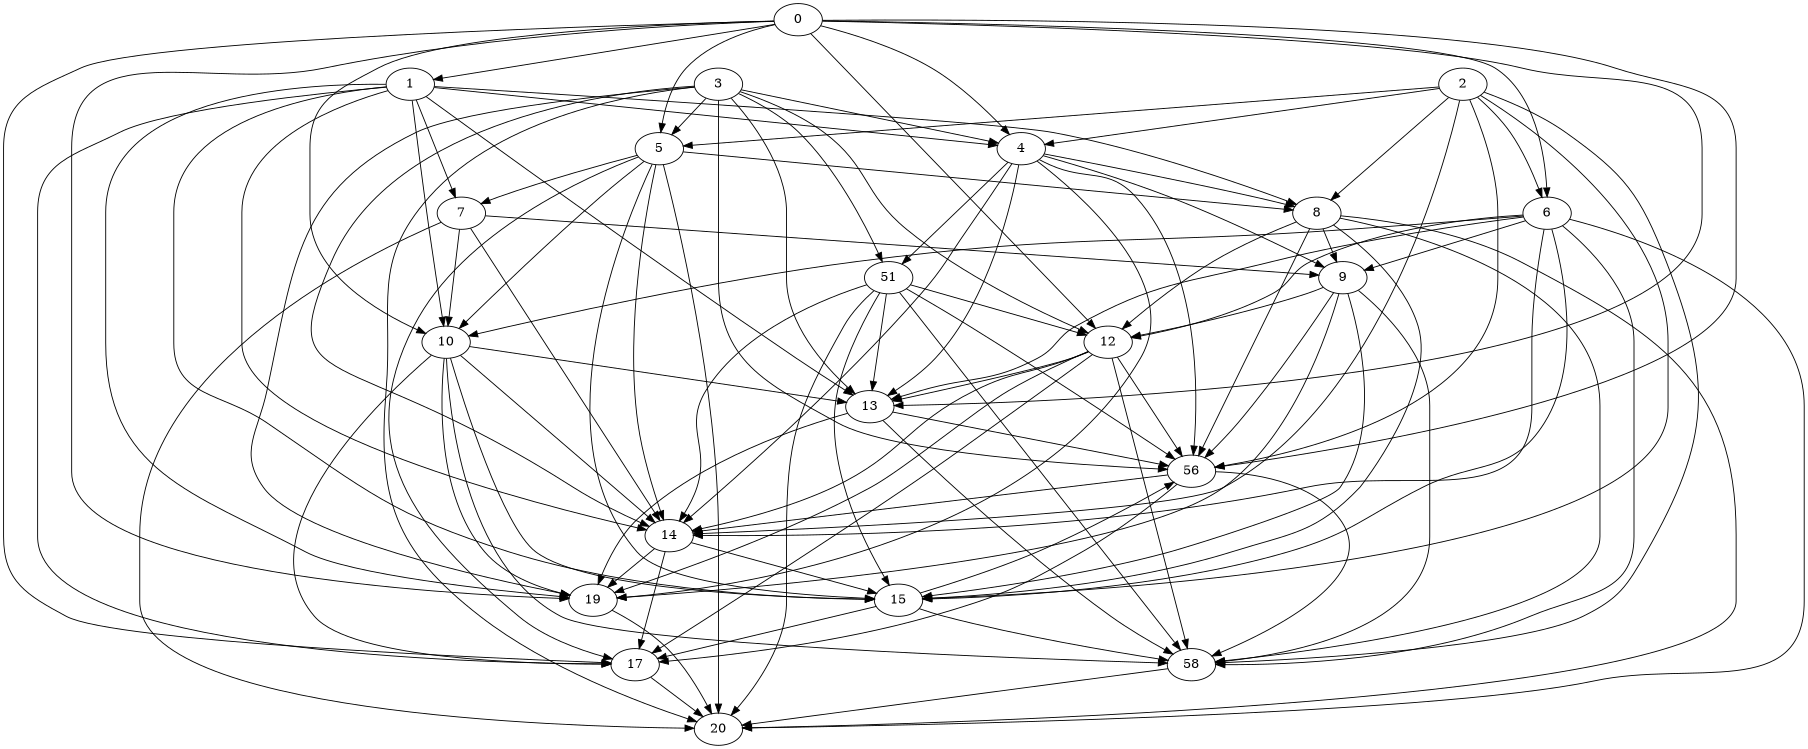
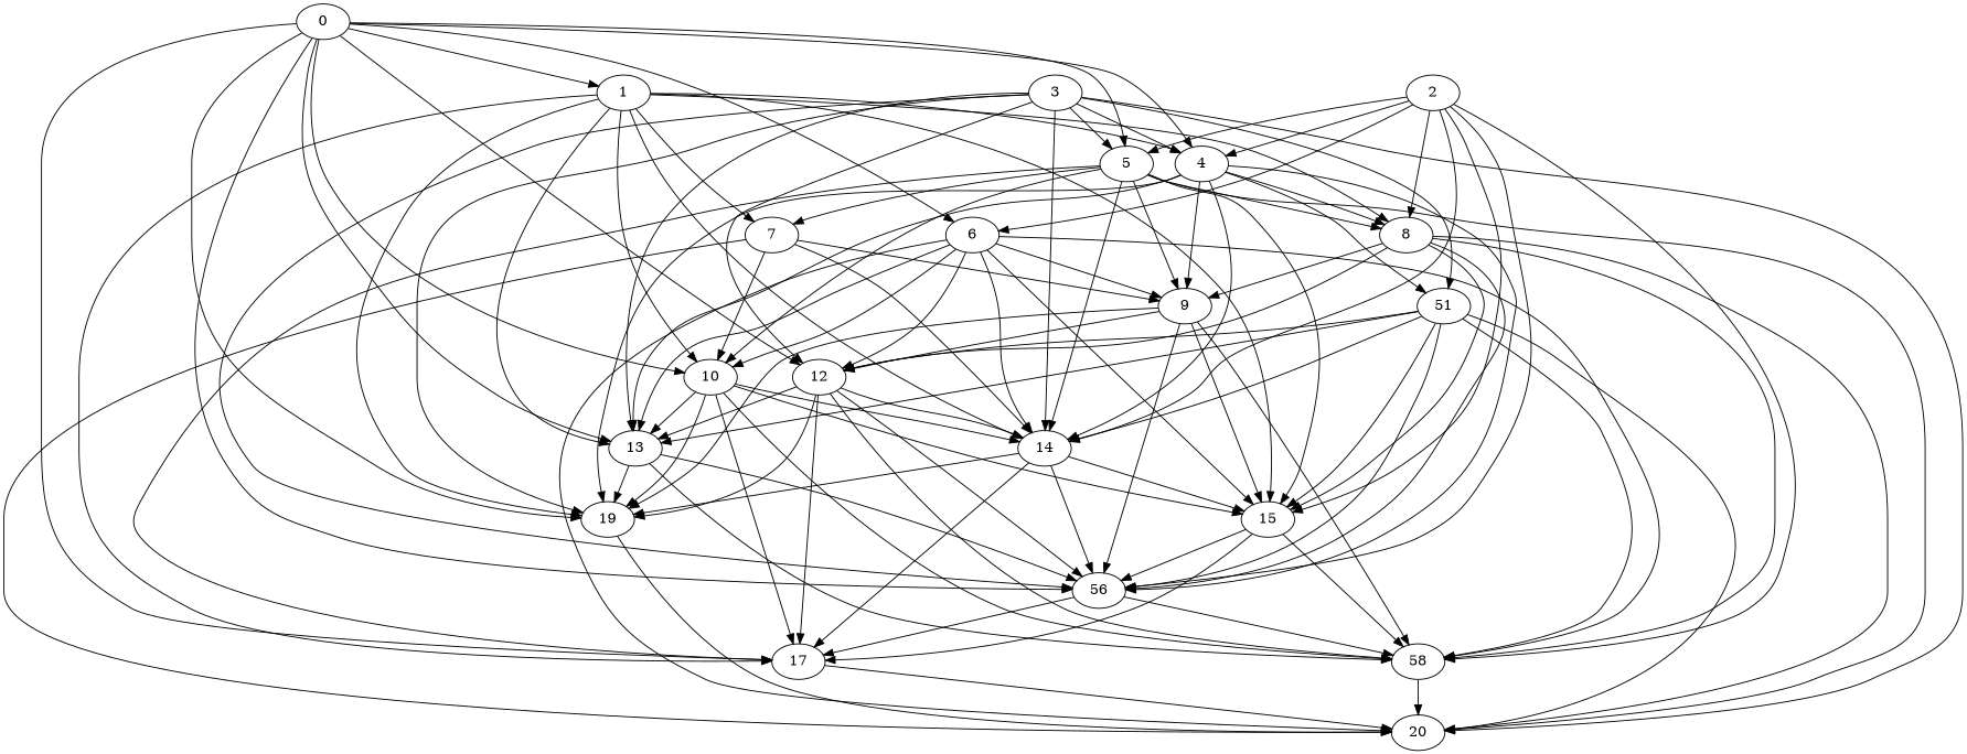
  digraph {
    "Duplicate states"=0
    GraphType=Random
    "Max states in OPEN"=0
    Modes="120000ms; topo-ordered tasks, ; Pruning: task equivalence, fixed order ready list, ; F-value: ; Optimisation: best schedule length (SL) optimisation on equal, "
    NumberOfTasks=21
    "Pruned using list schedule length"=2978
    "States removed from OPEN"=0
    TargetSystem="Homogeneous-2"
    "Time to schedule (ms)"=430
    "Total idle time"=886
    "Total schedule length"=3946
    "Total sequential time"=6849
    "Total states created"=22846
    node [Processor=1 "Start time"=0 Weight=164]
    edge [Weight=9]
    0 ["Finish time"=548 Processor=0 Weight=548]
    1 ["Finish time"=877 Processor=0 "Start time"=548 Weight=329]
    4 ["Finish time"=1270 "Start time"=886 Weight=384]
    5 ["Finish time"=721 "Start time"=557]
    6 ["Finish time"=885 "Start time"=721]
    10 ["Finish time"=1982 "Start time"=1653 Weight=329]
    12 ["Finish time"=2027 Processor=0 "Start time"=1863]
    13 ["Finish time"=2200 "Start time"=2036]
    n9 ["Finish time"=3288 Processor=0 "Start time"=2959 Weight=329 label=56]
    17 ["Finish time"=3789 "Start time"=3296 Weight=493]
    19 ["Finish time"=3018 "Start time"=2580 Weight=438]
    7 ["Finish time"=1370 Processor=0 "Start time"=877 Weight=493]
    8 ["Finish time"=1489 "Start time"=1270 Weight=219]
    14 ["Finish time"=2575 Processor=0 "Start time"=2027 Weight=548]
    15 ["Finish time"=2959 Processor=0 "Start time"=2575 Weight=384]
    n16 ["Finish time"=1863 Processor=0 "Start time"=1370 Weight=493 label=51]
    9 ["Finish time"=1653 "Start time"=1489]
    20 ["Finish time"=3946 Processor=0 "Start time"=3836 Weight=110]
    n19 ["Finish time"=3836 Processor=0 "Start time"=3288 Weight=548 label=58]
    2 ["Finish time"=384 "Start time"=110 Weight=274]
    3 ["Finish time"=110 Weight=110]
    0 -> 1 [Weight=10]
    0 -> 4
    0 -> 5
    0 -> 6 [Weight=5]
    0 -> 10
    0 -> 12 [Weight=6]
    0 -> 13 [Weight=7]
    0 -> n9 [Weight=6]
    0 -> 17 [Weight=6]
    0 -> 19
    1 -> 4
    1 -> 10 [Weight=6]
    1 -> 13 [Weight=8]
    1 -> 17 [Weight=4]
    1 -> 19 [Weight=4]
    1 -> 7
    1 -> 8
    1 -> 14
    1 -> 15 [Weight=3]
    4 -> 13 [Weight=4]
    4 -> n9 [Weight=8]
    4 -> 19
    4 -> 8 [Weight=6]
    4 -> 14 [Weight=3]
    4 -> n16 [Weight=7]
    4 -> 9 [Weight=3]
    5 -> 10 [Weight=8]
    5 -> 17 [Weight=5]
    5 -> 7 [Weight=8]
    5 -> 8 [Weight=10]
    5 -> 14 [Weight=10]
    5 -> 15 [Weight=2]
+   5 -> 9 [Weight=8]
    5 -> 20 [Weight=10]
    6 -> 10 [Weight=2]
    6 -> 12 [Weight=10]
    6 -> 13 [Weight=10]
    6 -> 14 [Weight=3]
    6 -> 15 [Weight=4]
    6 -> 9 [Weight=5]
    6 -> 20
    6 -> n19 [Weight=5]
    10 -> 13 [Weight=6]
    10 -> 17 [Weight=5]
    10 -> 19 [Weight=7]
    10 -> 14 [Weight=2]
    10 -> 15 [Weight=3]
    10 -> n19 [Weight=2]
    12 -> 13
    12 -> n9 [Weight=5]
    12 -> 17 [Weight=5]
    12 -> 19 [Weight=5]
    12 -> 14
    12 -> n19 [Weight=10]
    13 -> n9 [Weight=4]
    13 -> 19 [Weight=7]
    13 -> n19 [Weight=2]
    n9 -> 17 [Weight=8]
    n9 -> n19
    17 -> 20
    19 -> 20 [Weight=8]
    7 -> 10 [Weight=3]
    7 -> 14 [Weight=4]
    7 -> 9 [Weight=6]
    7 -> 20 [Weight=8]
    8 -> 12 [Weight=5]
    8 -> n9
    8 -> 15 [Weight=5]
    8 -> 9 [Weight=7]
    8 -> 20 [Weight=10]
    8 -> n19 [Weight=10]
-   n9 -> 14 [Weight=7]
+   14 -> n9 [Weight=7]
    14 -> 17 [Weight=7]
    14 -> 19 [Weight=5]
    14 -> 15 [Weight=7]
    15 -> n9 [Weight=5]
    15 -> 17
    15 -> n19 [Weight=3]
    n16 -> 12 [Weight=10]
    n16 -> 13 [Weight=3]
    n16 -> n9 [Weight=4]
    n16 -> 14 [Weight=6]
    n16 -> 15 [Weight=8]
    n16 -> 20 [Weight=3]
    n16 -> n19 [Weight=7]
    9 -> 12 [Weight=4]
    9 -> n9 [Weight=4]
    9 -> 19
    9 -> 15 [Weight=6]
    9 -> n19 [Weight=7]
    n19 -> 20 [Weight=10]
    2 -> 4 [Weight=6]
    2 -> 5 [Weight=10]
    2 -> 6 [Weight=4]
    2 -> n9 [Weight=8]
    2 -> 8 [Weight=2]
    2 -> 14
    2 -> 15 [Weight=10]
    2 -> n19 [Weight=4]
    3 -> 4 [Weight=2]
    3 -> 5 [Weight=2]
    3 -> 12 [Weight=8]
    3 -> 13 [Weight=3]
    3 -> n9 [Weight=3]
    3 -> 19 [Weight=10]
    3 -> 14 [Weight=6]
    3 -> n16 [Weight=3]
    3 -> 20 [Weight=3]
  }
